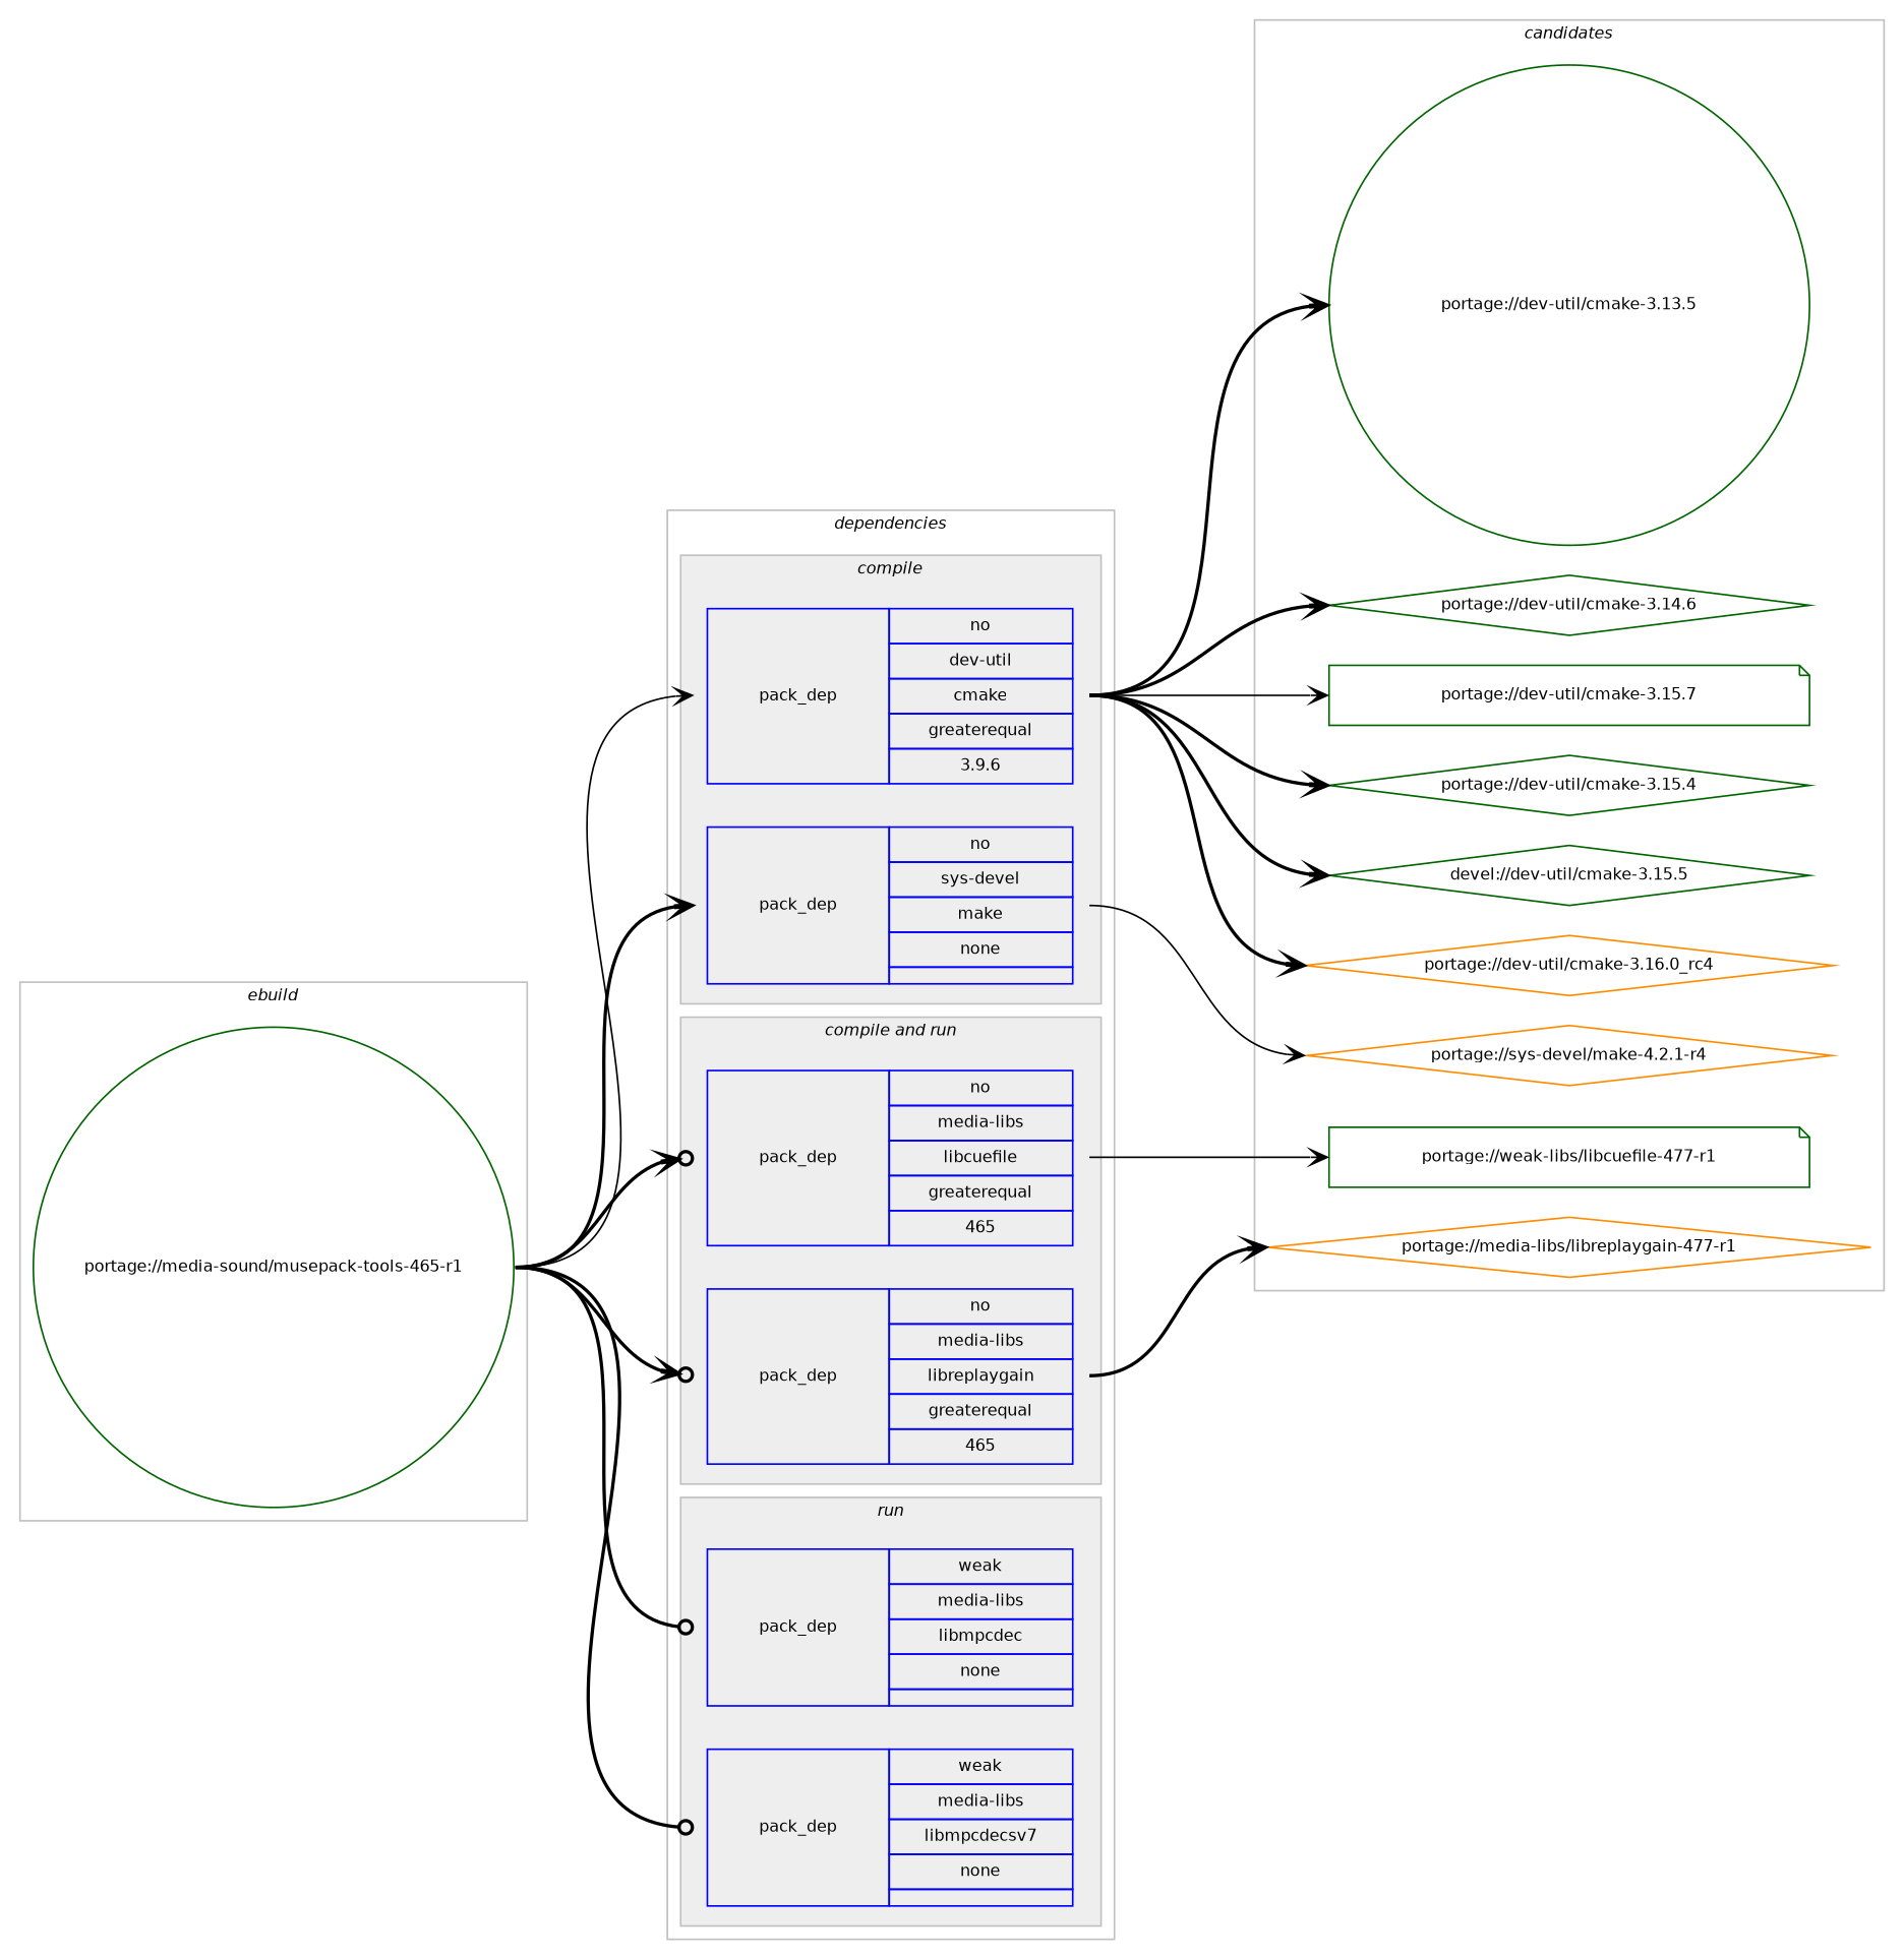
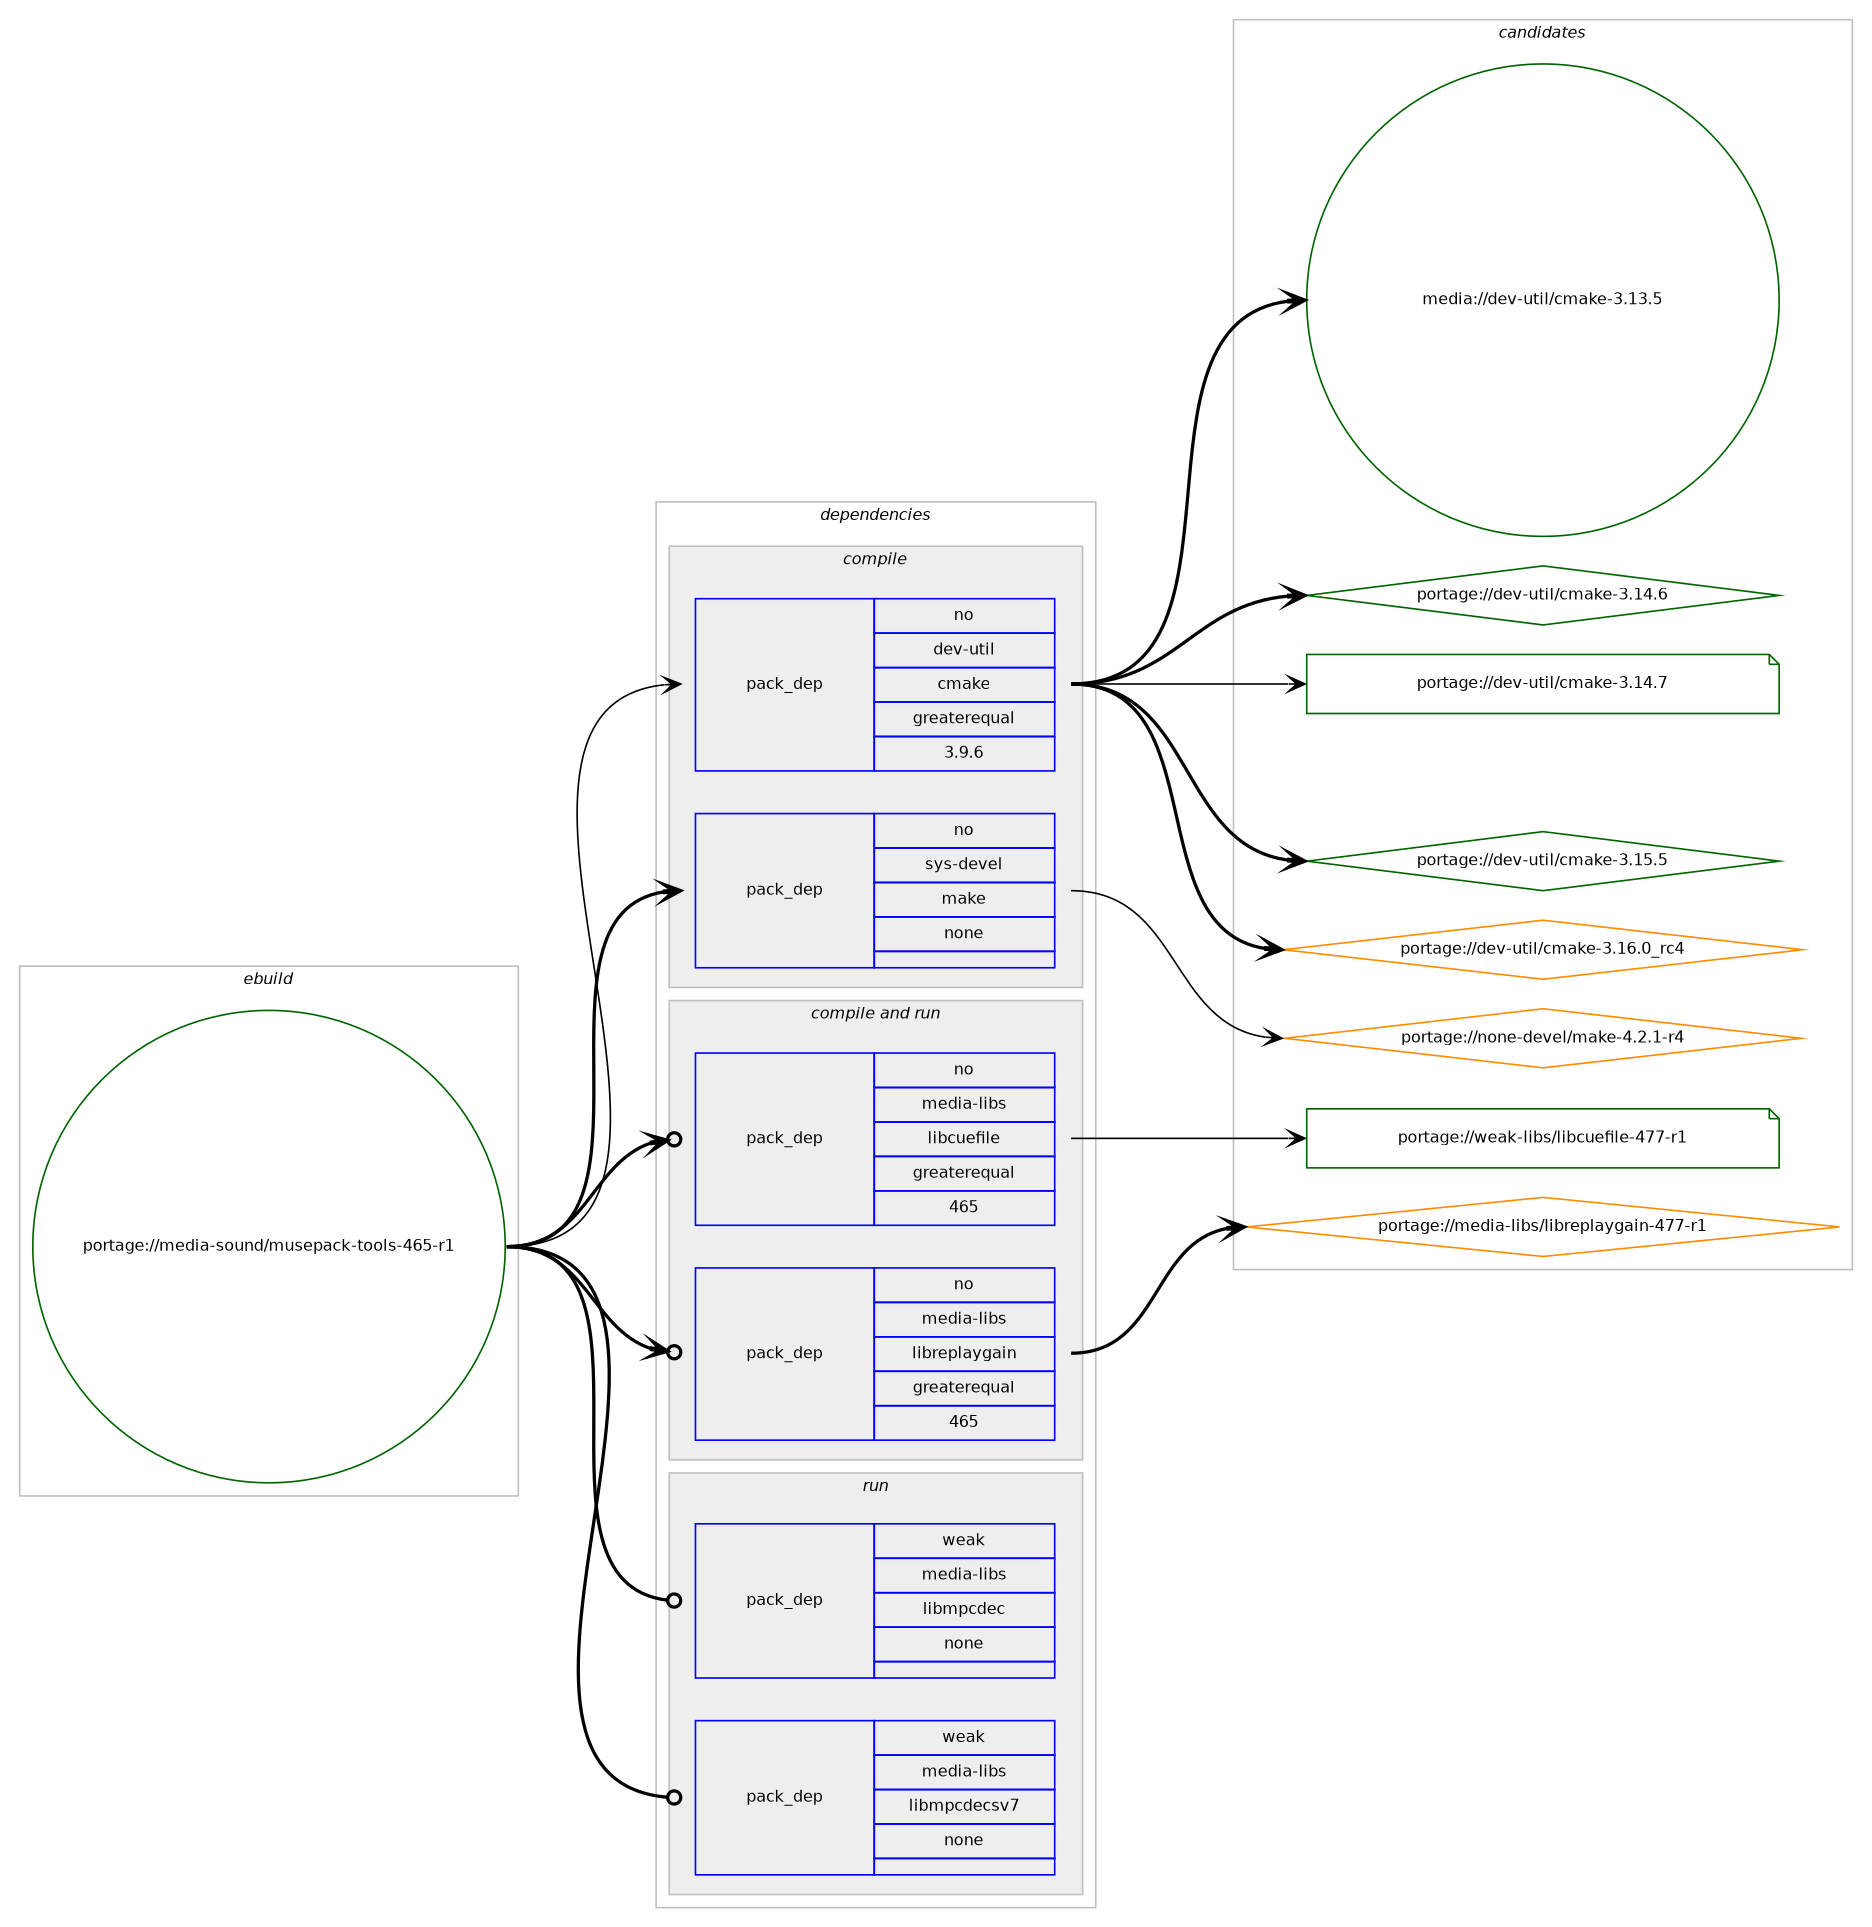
  digraph {
    compound=true
    concentrate=true
    fontname=Helvetica
    fontsize=10
    newrank=true
    rankdir=LR
    ranksep=1.5
    node [color=darkgreen fontname=Helvetica fontsize=10 shape=none]
    edge [arrowhead=vee headport=w style=bold tailport=e weight=100]
    n1 [label="portage://media-sound/musepack-tools-465-r1" shape=circle width=4]
    n2 [color=blue label=<<TABLE BORDER="0" CELLBORDER="1" CELLSPACING="0" CELLPADDING="4" WIDTH="220"><TR><TD ROWSPAN="6" CELLPADDING="30">pack_dep</TD></TR><TR><TD WIDTH="110">no</TD></TR><TR><TD>dev-util</TD></TR><TR><TD>cmake</TD></TR><TR><TD>greaterequal</TD></TR><TR><TD>3.9.6</TD></TR></TABLE>>]
    n3 [color=blue label=<<TABLE BORDER="0" CELLBORDER="1" CELLSPACING="0" CELLPADDING="4" WIDTH="220"><TR><TD ROWSPAN="6" CELLPADDING="30">pack_dep</TD></TR><TR><TD WIDTH="110">no</TD></TR><TR><TD>sys-devel</TD></TR><TR><TD>make</TD></TR><TR><TD>none</TD></TR><TR><TD></TD></TR></TABLE>>]
    n4 [color=blue label=<<TABLE BORDER="0" CELLBORDER="1" CELLSPACING="0" CELLPADDING="4" WIDTH="220"><TR><TD ROWSPAN="6" CELLPADDING="30">pack_dep</TD></TR><TR><TD WIDTH="110">no</TD></TR><TR><TD>media-libs</TD></TR><TR><TD>libcuefile</TD></TR><TR><TD>greaterequal</TD></TR><TR><TD>465</TD></TR></TABLE>>]
    n5 [color=blue label=<<TABLE BORDER="0" CELLBORDER="1" CELLSPACING="0" CELLPADDING="4" WIDTH="220"><TR><TD ROWSPAN="6" CELLPADDING="30">pack_dep</TD></TR><TR><TD WIDTH="110">no</TD></TR><TR><TD>media-libs</TD></TR><TR><TD>libreplaygain</TD></TR><TR><TD>greaterequal</TD></TR><TR><TD>465</TD></TR></TABLE>>]
    n6 [color=blue label=<<TABLE BORDER="0" CELLBORDER="1" CELLSPACING="0" CELLPADDING="4" WIDTH="220"><TR><TD ROWSPAN="6" CELLPADDING="30">pack_dep</TD></TR><TR><TD WIDTH="110">weak</TD></TR><TR><TD>media-libs</TD></TR><TR><TD>libmpcdec</TD></TR><TR><TD>none</TD></TR><TR><TD></TD></TR></TABLE>>]
    n7 [color=blue label=<<TABLE BORDER="0" CELLBORDER="1" CELLSPACING="0" CELLPADDING="4" WIDTH="220"><TR><TD ROWSPAN="6" CELLPADDING="30">pack_dep</TD></TR><TR><TD WIDTH="110">weak</TD></TR><TR><TD>media-libs</TD></TR><TR><TD>libmpcdecsv7</TD></TR><TR><TD>none</TD></TR><TR><TD></TD></TR></TABLE>>]
-   n8 [label="portage://dev-util/cmake-3.13.5" shape=circle width=4]
+   n8 [label="media://dev-util/cmake-3.13.5" shape=circle width=4]
    n9 [label="portage://dev-util/cmake-3.14.6" shape=diamond width=4]
-   n10 [label="portage://dev-util/cmake-3.15.7" shape=note width=4]
-   n11 [label="portage://dev-util/cmake-3.15.4" shape=diamond width=4]
-   n12 [label="devel://dev-util/cmake-3.15.5" shape=diamond width=4]
+   n10 [label="portage://dev-util/cmake-3.14.7" shape=note width=4]
+   n12 [label="portage://dev-util/cmake-3.15.5" shape=diamond width=4]
    n13 [color=darkorange label="portage://dev-util/cmake-3.16.0_rc4" shape=diamond width=4]
-   n14 [color=darkorange label="portage://sys-devel/make-4.2.1-r4" shape=diamond width=4]
+   n14 [color=darkorange label="portage://none-devel/make-4.2.1-r4" shape=diamond width=4]
    n15 [label="portage://weak-libs/libcuefile-477-r1" shape=note width=4]
    n16 [color=darkorange label="portage://media-libs/libreplaygain-477-r1" shape=diamond width=4]
    subgraph cluster_1 {
      color=gray
      label=<<i>ebuild</i>>
      rank=same
      n1
    }
    subgraph cluster_2 {
      color=gray
      label=<<i>dependencies</i>>
      subgraph cluster_3 {
        color=gray
        fillcolor="#eeeeee"
        label=<<i>compile</i>>
        style=filled
        subgraph sub_4 {
          color=gray
          fillcolor="#eeeeee"
          label=<<i>compile</i>>
          style=filled
          n2
        }
        subgraph sub_5 {
          color=gray
          fillcolor="#eeeeee"
          label=<<i>compile</i>>
          style=filled
          n3
        }
      }
      subgraph cluster_6 {
        color=gray
        fillcolor="#eeeeee"
        label=<<i>compile and run</i>>
        style=filled
        subgraph sub_7 {
          color=gray
          fillcolor="#eeeeee"
          label=<<i>compile and run</i>>
          style=filled
          n4
        }
        subgraph sub_8 {
          color=gray
          fillcolor="#eeeeee"
          label=<<i>compile and run</i>>
          style=filled
          n5
        }
      }
      subgraph cluster_9 {
        color=gray
        fillcolor="#eeeeee"
        label=<<i>run</i>>
        style=filled
        subgraph sub_10 {
          color=gray
          fillcolor="#eeeeee"
          label=<<i>run</i>>
          style=filled
          n6
        }
        subgraph sub_11 {
          color=gray
          fillcolor="#eeeeee"
          label=<<i>run</i>>
          style=filled
          n7
        }
      }
    }
    subgraph cluster_12 {
      color=gray
      label=<<i>candidates</i>>
      rank=same
      subgraph sub_13 {
        color=black
        label=<<i>candidates</i>>
        nodesep=1
        rank=same
        n8
        n9
        n10
-       n11
        n12
        n13
      }
      subgraph sub_14 {
        color=black
        label=<<i>candidates</i>>
        nodesep=1
        rank=same
        n14
      }
      subgraph sub_15 {
        color=black
        label=<<i>candidates</i>>
        nodesep=1
        rank=same
        n15
      }
      subgraph sub_16 {
        color=black
        label=<<i>candidates</i>>
        nodesep=1
        rank=same
        n16
      }
      subgraph sub_17 {
        color=black
        label=<<i>candidates</i>>
        nodesep=1
        rank=same
      }
      subgraph sub_18 {
        color=black
        label=<<i>candidates</i>>
        nodesep=1
        rank=same
      }
    }
    n1 -> n2 [style=solid weight=20]
    n1 -> n3 [weight=20]
    n1 -> n4 [arrowhead=odotvee weight=20]
    n1 -> n5 [arrowhead=odotvee weight=20]
    n1 -> n6 [arrowhead=odot weight=20]
    n1 -> n7 [arrowhead=odot weight=20]
    n2 -> n8
    n2 -> n9
    n2 -> n10 [style=solid]
-   n2 -> n11
    n2 -> n12
    n2 -> n13
    n3 -> n14 [style=solid]
    n4 -> n15 [style=solid]
    n5 -> n16
  }
